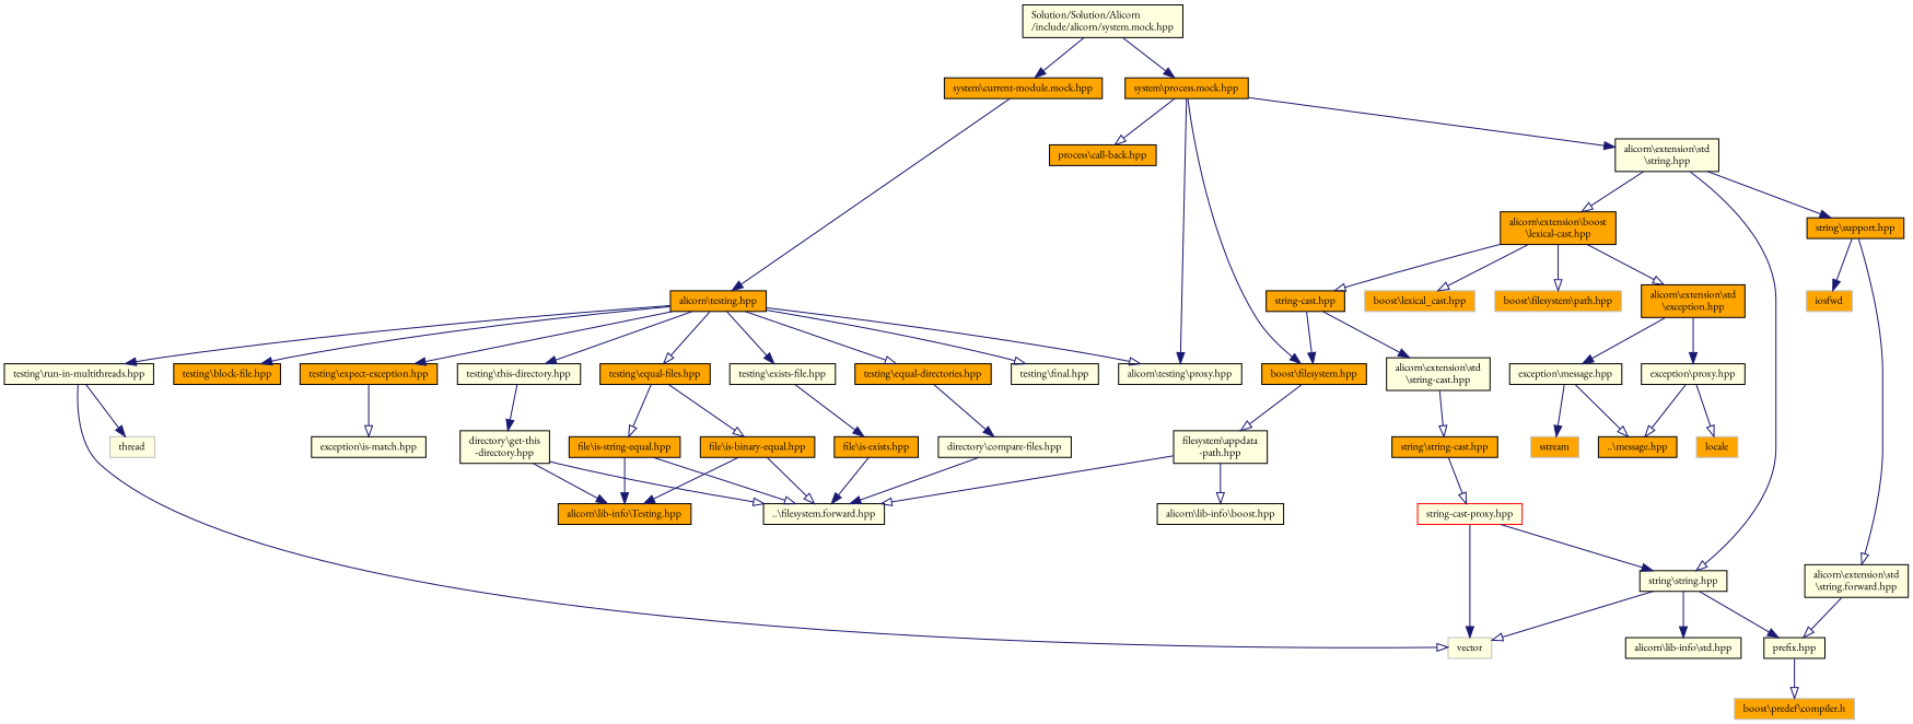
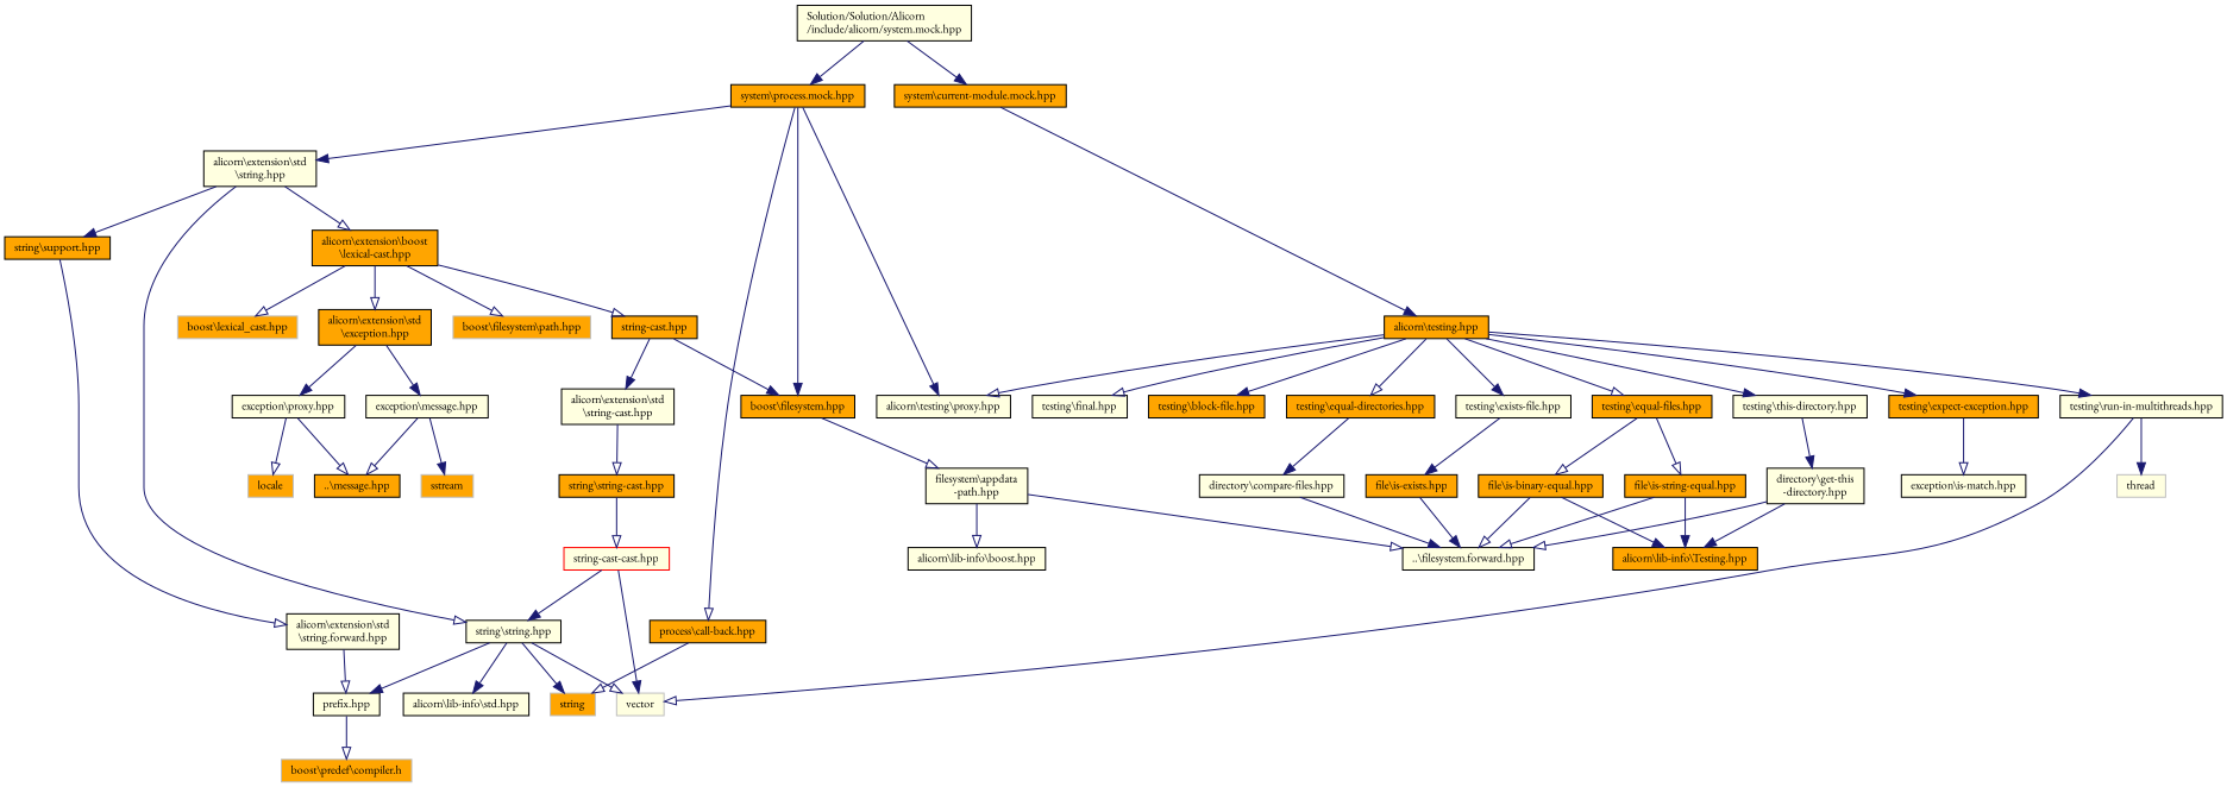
  digraph {
    fontname="EB Garamond"
    node [color=black fillcolor=orange fontname="EB Garamond" fontsize=10 shape=record style=filled]
    edge [arrowhead=normal color=midnightblue fontname="EB Garamond" fontsize=10 labelfontname=Verdana labelfontsize=10 style=solid]
    n1 [fillcolor=lightyellow fontcolor=black height=0.2 label="Solution/Solution/Alicorn\l/include/alicorn/system.mock.hpp" width=0.4]
    n2 [height=0.2 label="system\\process.mock.hpp" width=0.4]
    n3 [height=0.2 label="system\\current-module.mock.hpp" width=0.4]
    n4 [height=0.2 label="boost\\filesystem.hpp" width=0.4]
    n5 [fillcolor=lightyellow height=0.2 label="alicorn\\testing\\proxy.hpp" width=0.4]
    n6 [fillcolor=lightyellow height=0.2 label="alicorn\\extension\\std\l\\string.hpp" width=0.4]
    n7 [height=0.2 label="process\\call-back.hpp" width=0.4]
    n8 [height=0.2 label="alicorn\\testing.hpp" width=0.4]
    n9 [fillcolor=lightyellow height=0.2 label="filesystem\\appdata\l-path.hpp" width=0.4]
    n10 [fillcolor=lightyellow height=0.2 label="string\\string.hpp" width=0.4]
    n11 [height=0.2 label="string\\support.hpp" width=0.4]
    n12 [height=0.2 label="alicorn\\extension\\boost\l\\lexical-cast.hpp" width=0.4]
+   n13 [color=grey75 height=0.2 label=string width=0.4]
    n14 [fillcolor=lightyellow height=0.2 label="..\\filesystem.forward.hpp" width=0.4]
    n15 [fillcolor=lightyellow height=0.2 label="alicorn\\lib-info\\boost.hpp" width=0.4]
    n16 [color=grey75 fillcolor=lightyellow height=0.2 label=vector width=0.4]
    n17 [fillcolor=lightyellow height=0.2 label="alicorn\\lib-info\\std.hpp" width=0.4]
    n18 [fillcolor=lightyellow height=0.2 label="prefix.hpp" width=0.4]
-   n19 [color=grey75 height=0.2 label=iosfwd width=0.4]
    n20 [fillcolor=lightyellow height=0.2 label="alicorn\\extension\\std\l\\string.forward.hpp" width=0.4]
    n21 [color=grey75 height=0.2 label="boost\\lexical_cast.hpp" width=0.4]
    n22 [color=grey75 height=0.2 label="boost\\filesystem\\path.hpp" width=0.4]
    n23 [height=0.2 label="alicorn\\extension\\std\l\\exception.hpp" width=0.4]
    n24 [height=0.2 label="string-cast.hpp" width=0.4]
    n25 [color=grey75 height=0.2 label="boost\\predef\\compiler.h" width=0.4]
    n26 [fillcolor=lightyellow height=0.2 label="exception\\proxy.hpp" width=0.4]
    n27 [fillcolor=lightyellow height=0.2 label="exception\\message.hpp" width=0.4]
    n28 [fillcolor=lightyellow height=0.2 label="alicorn\\extension\\std\l\\string-cast.hpp" width=0.4]
    n29 [color=grey75 height=0.2 label=locale width=0.4]
    n30 [height=0.2 label="..\\message.hpp" width=0.4]
    n31 [color=grey75 height=0.2 label=sstream width=0.4]
    n32 [height=0.2 label="string\\string-cast.hpp" width=0.4]
-   n33 [color=red fillcolor=lightyellow height=0.2 label="string-cast-proxy.hpp" width=0.4]
+   n33 [color=red fillcolor=lightyellow height=0.2 label="string-cast-cast.hpp" width=0.4]
    n34 [fillcolor=lightyellow height=0.2 label="testing\\final.hpp" width=0.4]
    n35 [height=0.2 label="testing\\block-file.hpp" width=0.4]
    n36 [fillcolor=lightyellow height=0.2 label="testing\\exists-file.hpp" width=0.4]
    n37 [height=0.2 label="testing\\equal-files.hpp" width=0.4]
    n38 [fillcolor=lightyellow height=0.2 label="testing\\this-directory.hpp" width=0.4]
    n39 [height=0.2 label="testing\\expect-exception.hpp" width=0.4]
    n40 [height=0.2 label="testing\\equal-directories.hpp" width=0.4]
    n41 [fillcolor=lightyellow height=0.2 label="testing\\run-in-multithreads.hpp" width=0.4]
    n42 [height=0.2 label="file\\is-exists.hpp" width=0.4]
    n43 [height=0.2 label="file\\is-binary-equal.hpp" width=0.4]
    n44 [height=0.2 label="file\\is-string-equal.hpp" width=0.4]
    n45 [fillcolor=lightyellow height=0.2 label="directory\\get-this\l-directory.hpp" width=0.4]
    n46 [fillcolor=lightyellow height=0.2 label="exception\\is-match.hpp" width=0.4]
    n47 [fillcolor=lightyellow height=0.2 label="directory\\compare-files.hpp" width=0.4]
    n48 [color=grey75 fillcolor=lightyellow height=0.2 label=thread width=0.4]
    n49 [height=0.2 label="alicorn\\lib-info\\Testing.hpp" width=0.4]
    n1 -> n2
    n1 -> n3
    n2 -> n4
    n2 -> n5
    n2 -> n6
    n2 -> n7 [arrowhead=onormal]
    n3 -> n8
    n4 -> n9 [arrowhead=onormal]
    n6 -> n10 [arrowhead=onormal]
    n6 -> n11
    n6 -> n12 [arrowhead=onormal]
+   n7 -> n13 [arrowhead=onormal]
    n8 -> n5 [arrowhead=onormal]
    n8 -> n34 [arrowhead=onormal]
    n8 -> n35
    n8 -> n36
    n8 -> n37 [arrowhead=onormal]
    n8 -> n38
    n8 -> n39
    n8 -> n40 [arrowhead=onormal]
    n8 -> n41
    n9 -> n14 [arrowhead=onormal]
    n9 -> n15 [arrowhead=onormal]
+   n10 -> n13
    n10 -> n16 [arrowhead=onormal]
    n10 -> n17
    n10 -> n18
-   n11 -> n19
    n11 -> n20 [arrowhead=onormal]
    n12 -> n21 [arrowhead=onormal]
    n12 -> n22 [arrowhead=onormal]
    n12 -> n23 [arrowhead=onormal]
    n12 -> n24 [arrowhead=onormal]
    n18 -> n25 [arrowhead=onormal]
    n20 -> n18 [arrowhead=onormal]
    n23 -> n26
    n23 -> n27
    n24 -> n4
    n24 -> n28
    n26 -> n29 [arrowhead=onormal]
    n26 -> n30 [arrowhead=onormal]
    n27 -> n30 [arrowhead=onormal]
    n27 -> n31
    n28 -> n32 [arrowhead=onormal]
    n32 -> n33 [arrowhead=onormal]
    n33 -> n10
    n33 -> n16
    n36 -> n42
    n37 -> n43 [arrowhead=onormal]
    n37 -> n44 [arrowhead=onormal]
    n38 -> n45
    n39 -> n46 [arrowhead=onormal]
    n40 -> n47
    n41 -> n16 [arrowhead=onormal]
    n41 -> n48
    n42 -> n14
    n43 -> n14 [arrowhead=onormal]
    n43 -> n49
    n44 -> n14 [arrowhead=onormal]
    n44 -> n49
    n45 -> n14 [arrowhead=onormal]
    n45 -> n49
    n47 -> n14
  }
